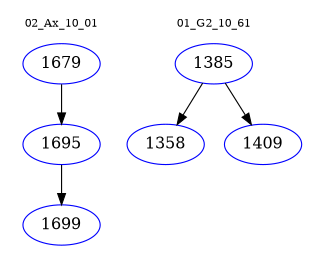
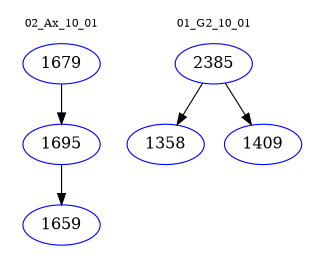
  digraph {
    node [color=blue]
    edge [color=black]
    n1 [label=1695]
    n2 [label=1679]
-   n3 [label=1699]
-   n4 [label=1385]
+   n3 [label=1659]
+   n4 [label=2385]
    n5 [label=1358]
    n6 [label=1409]
    subgraph cluster_1 {
      color=white
      fontsize=10
      label="02_Ax_10_01"
      n1
      n2
      n3
    }
    subgraph cluster_2 {
      color=white
      fontsize=10
-     label="01_G2_10_61"
+     label="01_G2_10_01"
      n4
      n5
      n6
    }
    n1 -> n3
    n2 -> n1
    n4 -> n5
    n4 -> n6
  }
